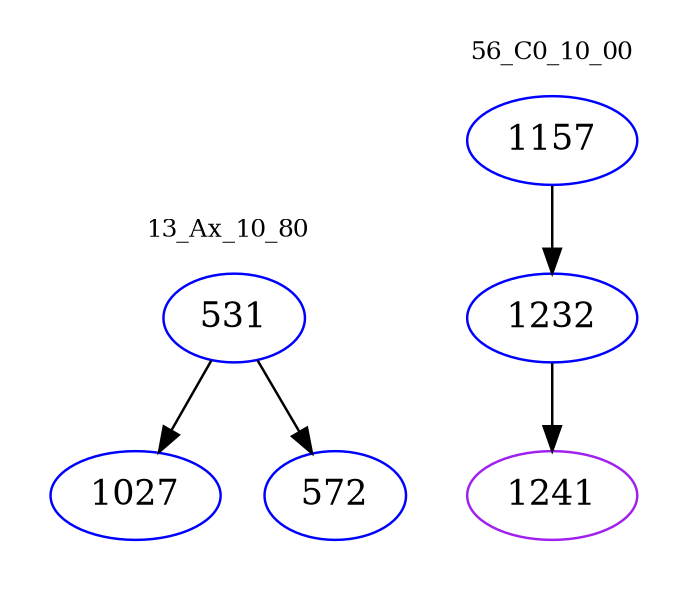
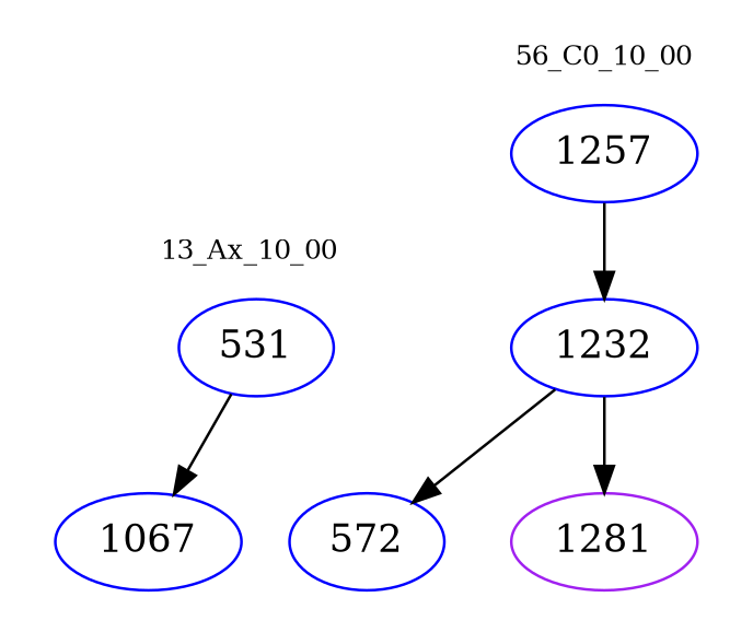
  digraph {
    node [color=blue]
    edge [color=black]
    n1 [label=531]
-   n2 [label=1027]
+   n2 [label=1067]
    n3 [label=572]
    n4 [label=1232]
-   n5 [color=purple label=1241]
-   n6 [label=1157]
+   n5 [color=purple label=1281]
+   n6 [label=1257]
    subgraph cluster_1 {
      color=white
      fontsize=10
-     label="13_Ax_10_80"
+     label="13_Ax_10_00"
      n1
      n2
      n3
    }
    subgraph cluster_2 {
      color=white
      fontsize=10
      label="56_C0_10_00"
      n4
      n5
      n6
    }
    n1 -> n2
-   n1 -> n3
+   n4 -> n3
    n4 -> n5
    n6 -> n4
  }
